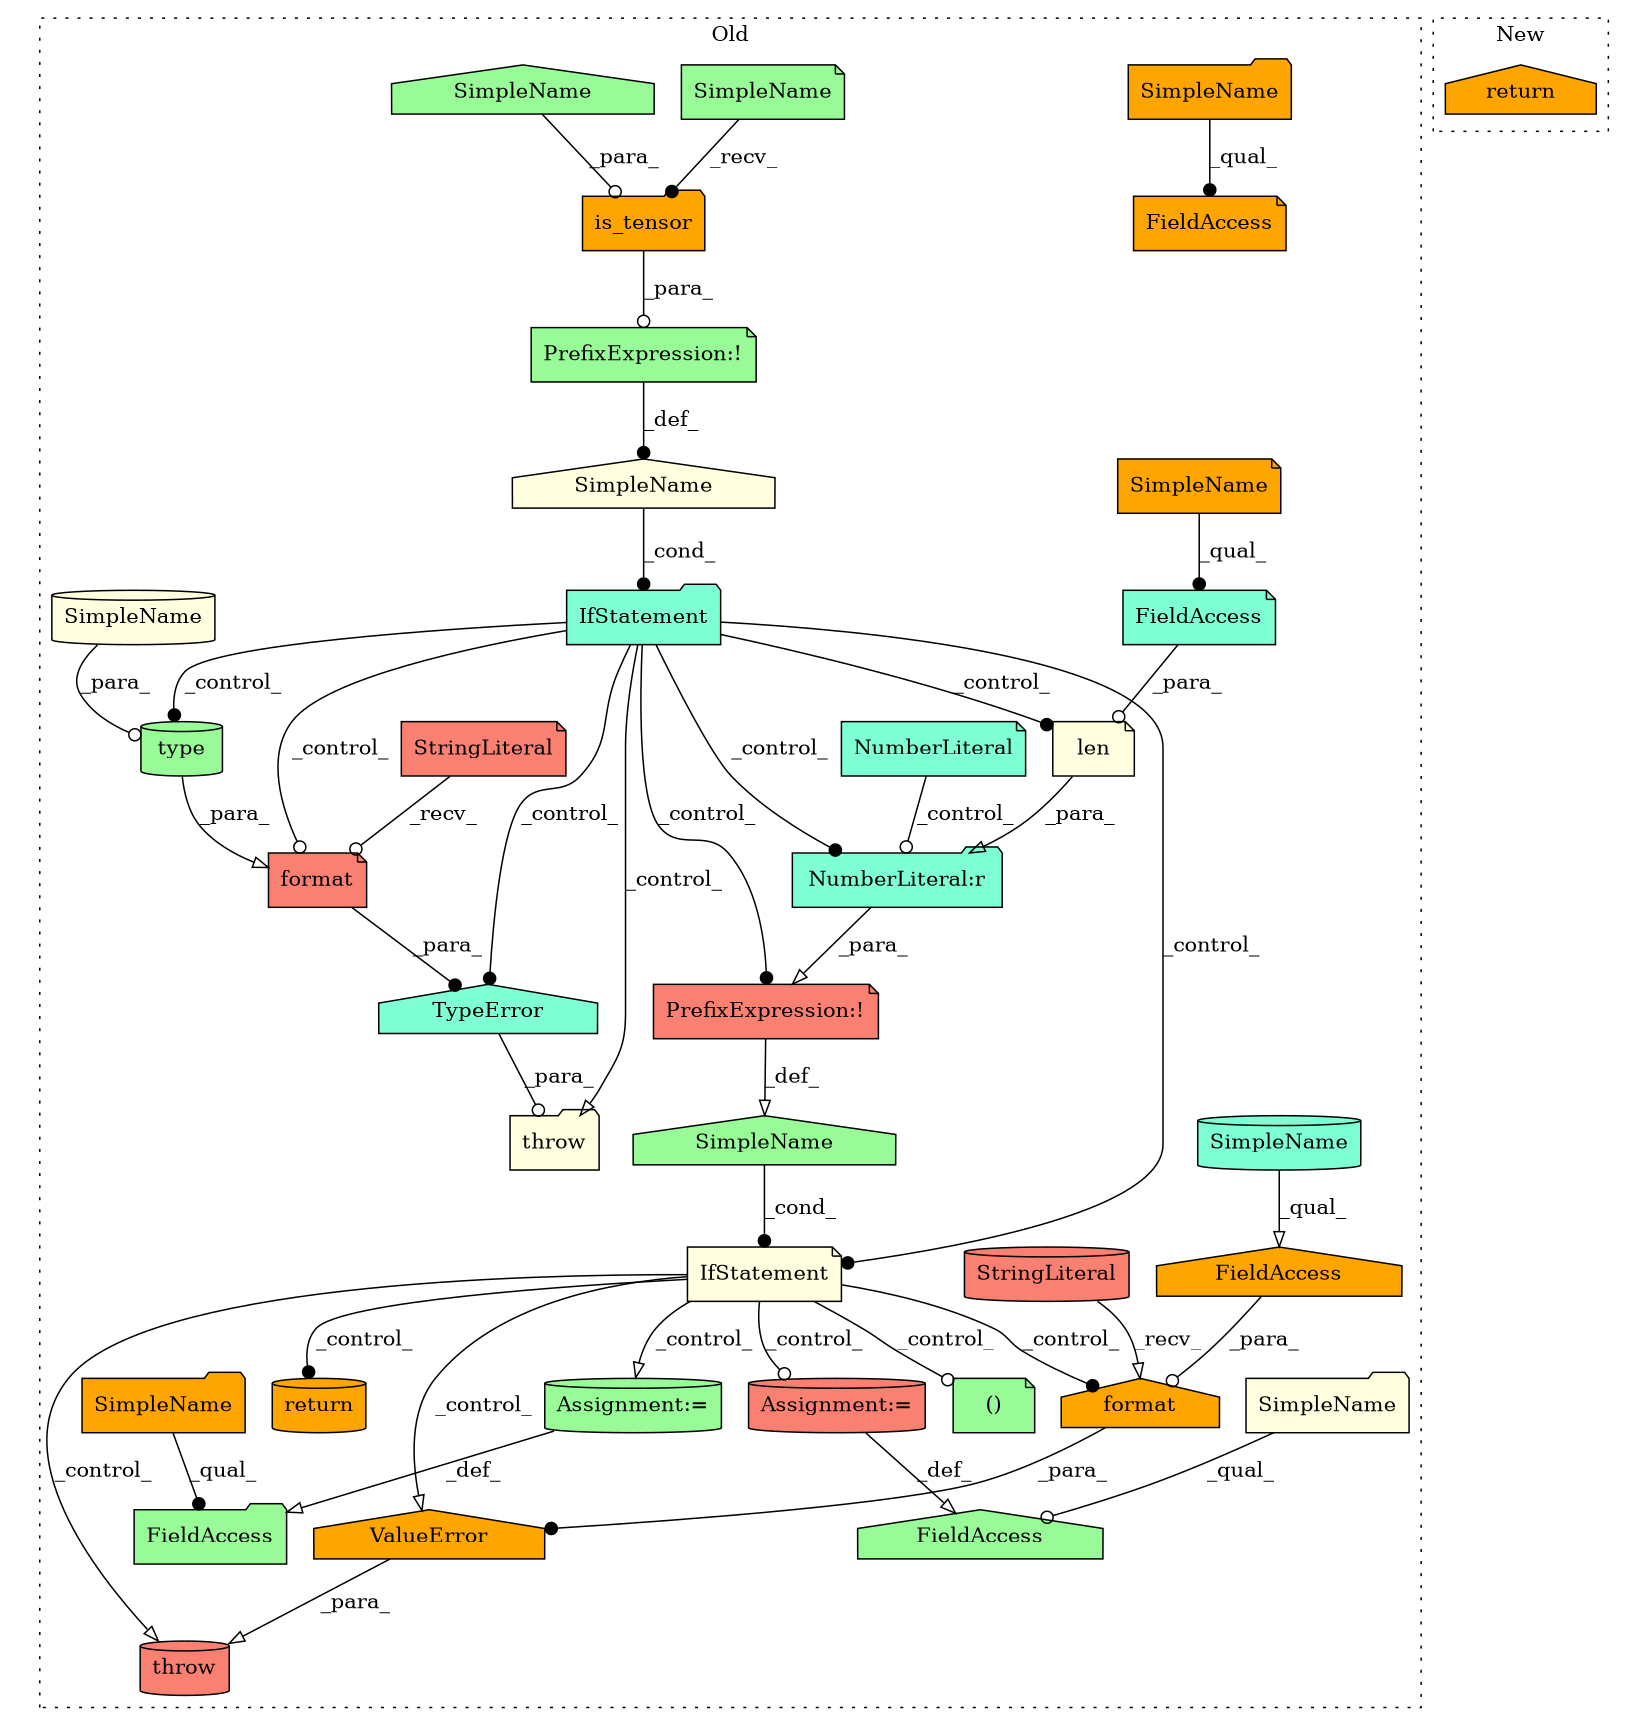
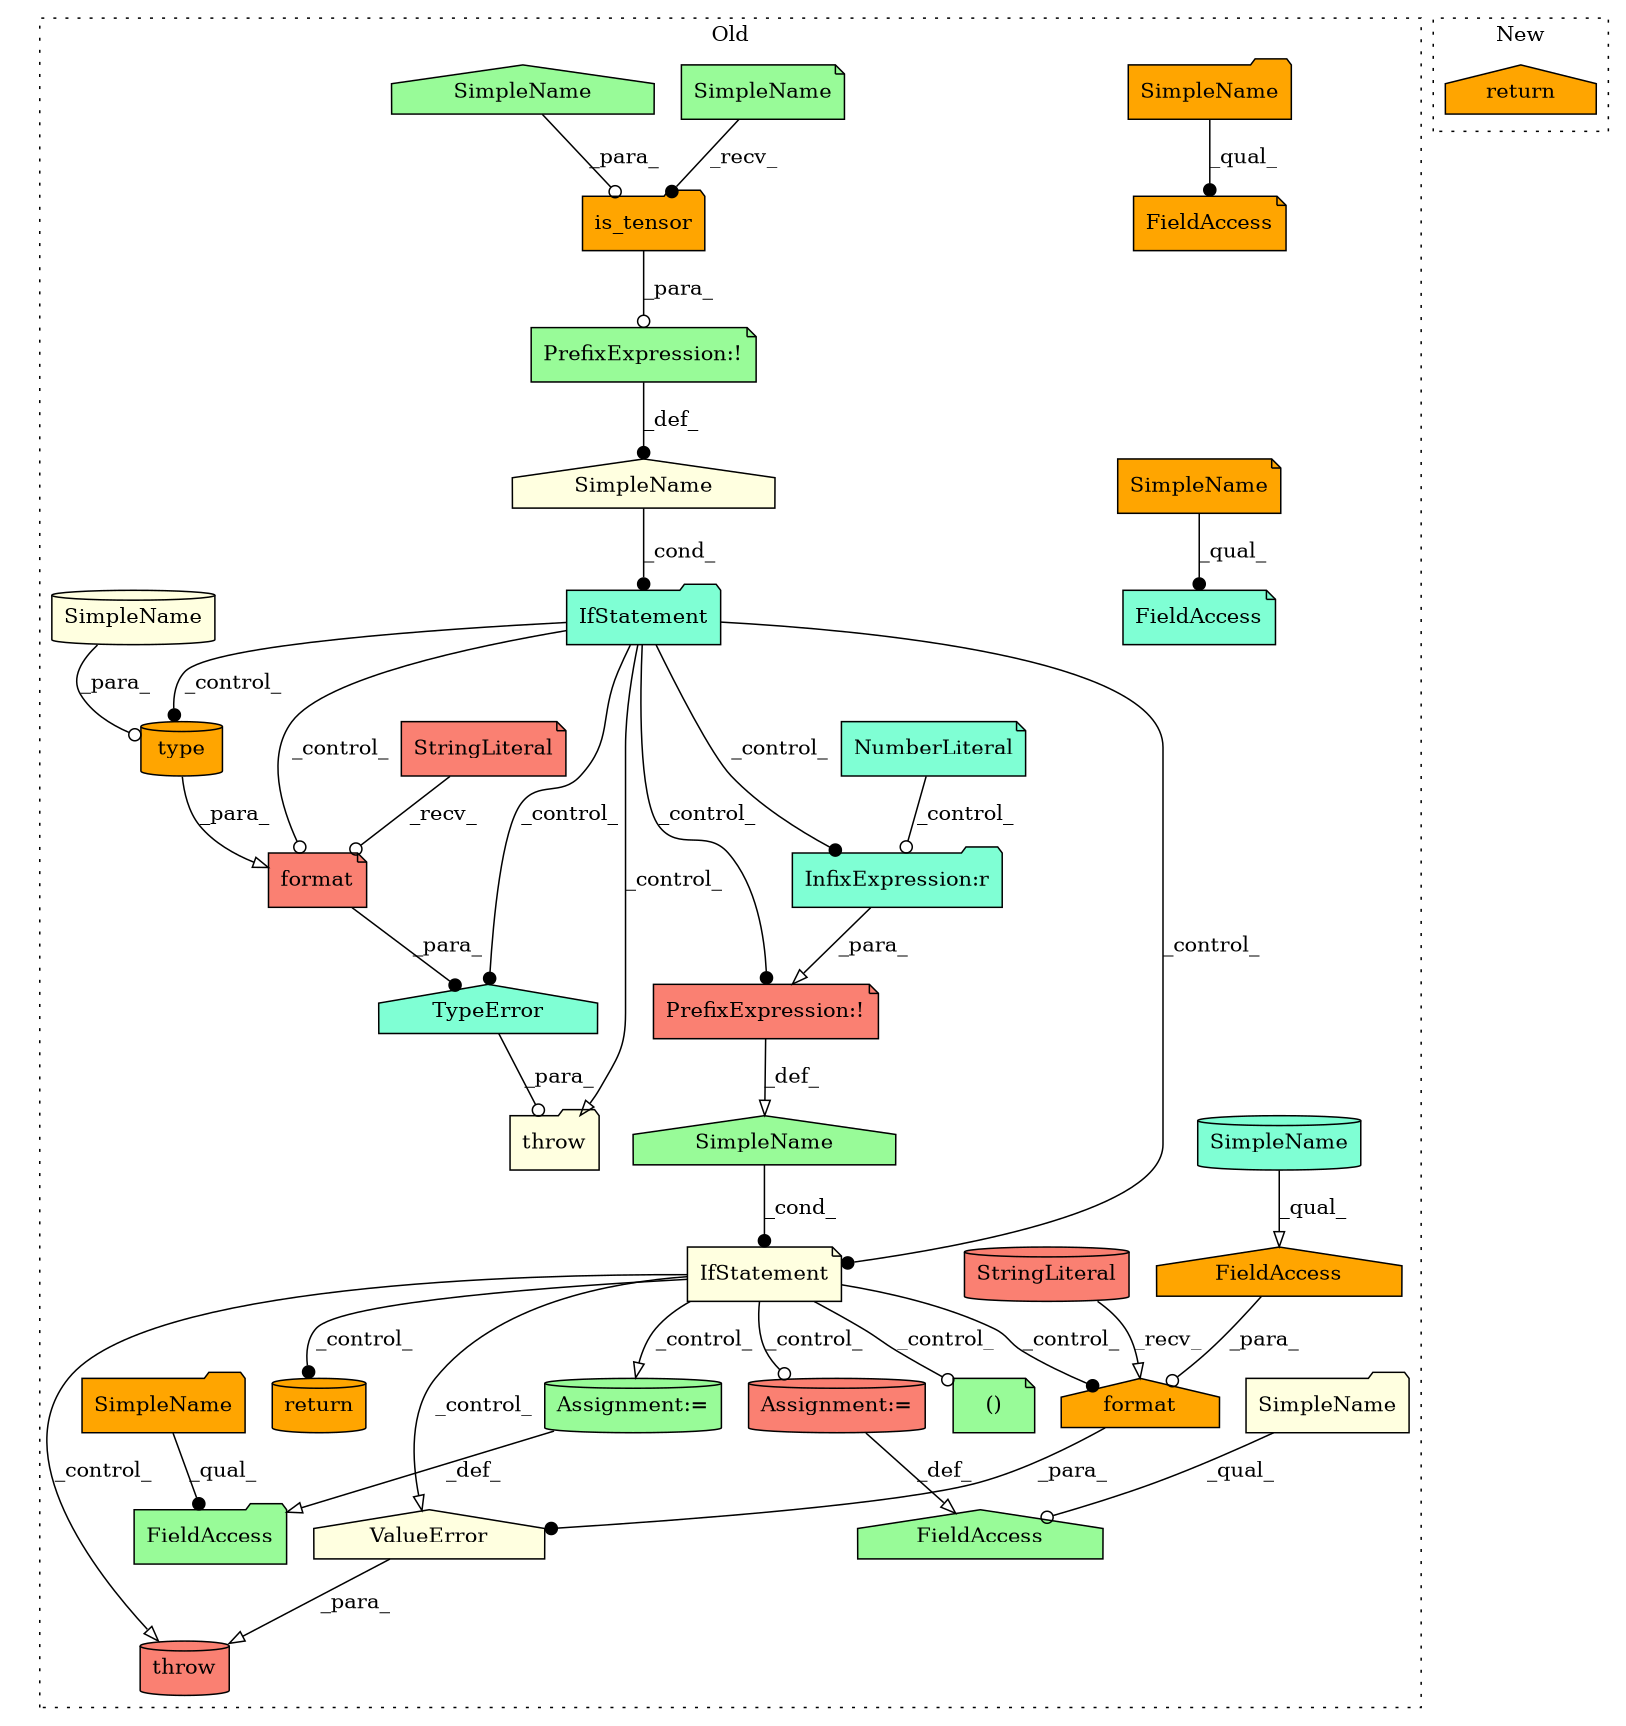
  digraph {
    node [a=42 fillcolor=orange l=5 shape=note style=filled]
    edge [arrowhead=dot]
    n1 [a=32 l="10,1" label=is_tensor s="4086,4101" shape=folder]
    n2 [a=25 fillcolor=aquamarine l="4,2" label=IfStatement s="4075,4102" shape=folder]
    n3 [a=7 fillcolor=salmon l=1 label="Assignment:=" s=4352 shape=cylinder]
    n4 [fillcolor=lightyellow label=SimpleName shape=house l=""]
    n5 [a=25 fillcolor=lightyellow l="4,2" label=IfStatement s="4203,4231"]
    n6 [fillcolor=palegreen label=SimpleName shape=house l=""]
    n7 [a=38 fillcolor=palegreen l=1 label="PrefixExpression:!" s=4079]
-   n8 [a=27 fillcolor=aquamarine l=4 label="NumberLiteral:r" s=4225 shape=folder]
+   n8 [a=27 fillcolor=aquamarine l=4 label="InfixExpression:r" s=4225 shape=folder]
    n9 [a=53 fillcolor=lightyellow l=6 label=throw s=4112 shape=folder]
-   n10 [a=32 fillcolor=lightyellow l="4,1" label=len s="4209,4224"]
    n11 [a=34 fillcolor=aquamarine l=1 label=NumberLiteral s=4229]
    n12 [a=32 fillcolor=salmon l="7,1" label=format s="4171,4189"]
    n13 [a=45 fillcolor=salmon l=42 label=StringLiteral s=4128]
    n14 [a=106 fillcolor=palegreen l=59 label="()" s=4513]
-   n15 [a=32 fillcolor=palegreen l="5,1" label=type s="4178,4188" shape=cylinder]
+   n15 [a=32 l="5,1" label=type s="4178,4188" shape=cylinder]
    n16 [a=22 fillcolor=palegreen l=12 label=FieldAccess s=4340 shape=house]
    n17 [a=38 fillcolor=salmon l=1 label="PrefixExpression:!" s=4207]
    n18 [a=32 l="7,1" label=format s="4308,4326" shape=house]
    n19 [a=45 fillcolor=salmon l=49 label=StringLiteral s=4258 shape=cylinder]
    n20 [a=53 fillcolor=salmon l=6 label=throw s=4241 shape=cylinder]
    n21 [a=22 fillcolor=aquamarine l=11 label=FieldAccess s=4213]
    n22 [a=22 fillcolor=palegreen l=12 label=FieldAccess s=4398 shape=folder]
    n23 [a=22 l=12 label=FieldAccess s=4580]
    n24 [a=22 l=11 label=FieldAccess s=4315 shape=house]
    n25 [a=32 fillcolor=aquamarine l="10,1" label=TypeError s="4118,4190" shape=house]
-   n26 [a=32 l="11,1" label=ValueError s="4247,4327" shape=house]
+   n26 [a=32 fillcolor=lightyellow l="11,1" label=ValueError s="4247,4327" shape=house]
    n27 [a=7 fillcolor=palegreen l=1 label="Assignment:=" s=4410 shape=cylinder]
    n28 [a=41 l=7 label=return s=4645 shape=cylinder]
    n29 [label=SimpleName s=4580 shape=folder]
    n30 [fillcolor=lightyellow label=SimpleName s=4340 shape=folder]
    n31 [fillcolor=palegreen label=SimpleName s=4080]
    n32 [label=SimpleName s=4398 shape=folder]
    n33 [fillcolor=aquamarine label=SimpleName s=4315 shape=cylinder]
    n34 [label=SimpleName s=4213]
    n35 [fillcolor=palegreen label=SimpleName s=4096 shape=house]
    n36 [fillcolor=lightyellow label=SimpleName s=4183 shape=cylinder]
    n37 [a=41 l=7 label=return s=5023 shape=house]
    subgraph cluster_1 {
      label=Old
      style=dotted
      n1
      n2
      n3
      n4
      n5
      n6
      n7
      n8
      n9
-     n10
      n11
      n12
      n13
      n14
      n15
      n16
      n17
      n18
      n19
      n20
      n21
      n22
      n23
      n24
      n25
      n26
      n27
      n28
      n29
      n30
      n31
      n32
      n33
      n34
      n35
      n36
    }
    subgraph cluster_2 {
      label=New
      style=dotted
      n37
    }
    n1 -> n7 [arrowhead=odot label=_para_]
    n2 -> n5 [label=_control_]
    n2 -> n8 [label=_control_]
    n2 -> n9 [arrowhead=onormal label=_control_]
-   n2 -> n10 [label=_control_]
    n2 -> n12 [arrowhead=odot label=_control_]
    n2 -> n15 [label=_control_]
    n2 -> n17 [label=_control_]
    n2 -> n25 [label=_control_]
    n3 -> n16 [arrowhead=onormal label=_def_]
    n4 -> n2 [label=_cond_]
    n5 -> n3 [arrowhead=odot label=_control_]
    n5 -> n14 [arrowhead=odot label=_control_]
    n5 -> n18 [label=_control_]
    n5 -> n20 [arrowhead=onormal label=_control_]
    n5 -> n26 [arrowhead=onormal label=_control_]
    n5 -> n27 [arrowhead=onormal label=_control_]
    n5 -> n28 [label=_control_]
    n6 -> n5 [label=_cond_]
    n7 -> n4 [label=_def_]
    n8 -> n17 [arrowhead=onormal label=_para_]
-   n10 -> n8 [arrowhead=onormal label=_para_]
    n11 -> n8 [arrowhead=odot label=_control_]
    n12 -> n25 [label=_para_]
    n13 -> n12 [arrowhead=odot label=_recv_]
    n15 -> n12 [arrowhead=onormal label=_para_]
    n17 -> n6 [arrowhead=onormal label=_def_]
    n18 -> n26 [label=_para_]
    n19 -> n18 [arrowhead=onormal label=_recv_]
-   n21 -> n10 [arrowhead=odot label=_para_]
    n24 -> n18 [arrowhead=odot label=_para_]
    n25 -> n9 [arrowhead=odot label=_para_]
    n26 -> n20 [arrowhead=onormal label=_para_]
    n27 -> n22 [arrowhead=onormal label=_def_]
    n29 -> n23 [label=_qual_]
    n30 -> n16 [arrowhead=odot label=_qual_]
    n31 -> n1 [label=_recv_]
    n32 -> n22 [label=_qual_]
    n33 -> n24 [arrowhead=onormal label=_qual_]
    n34 -> n21 [label=_qual_]
    n35 -> n1 [arrowhead=odot label=_para_]
    n36 -> n15 [arrowhead=odot label=_para_]
  }
